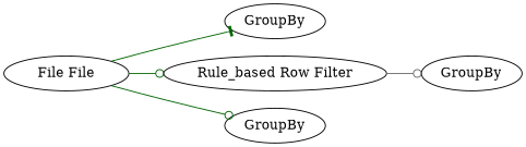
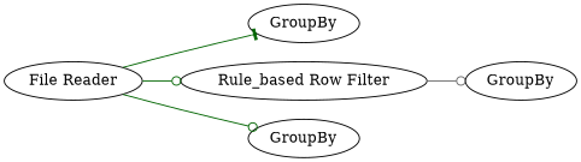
  digraph {
    rankdir=LR
    edge [color=darkgreen arrowhead=odot]
-   n1 [label="File File"]
+   n1 [label="File Reader"]
    n2 [label=GroupBy]
    n3 [label="Rule_based Row Filter"]
    n4 [label=GroupBy]
    n5 [label=GroupBy]
    n1 -> n2 [arrowhead=tee]
    n1 -> n3
    n1 -> n4
    n3 -> n5 [color=gray40]
  }
